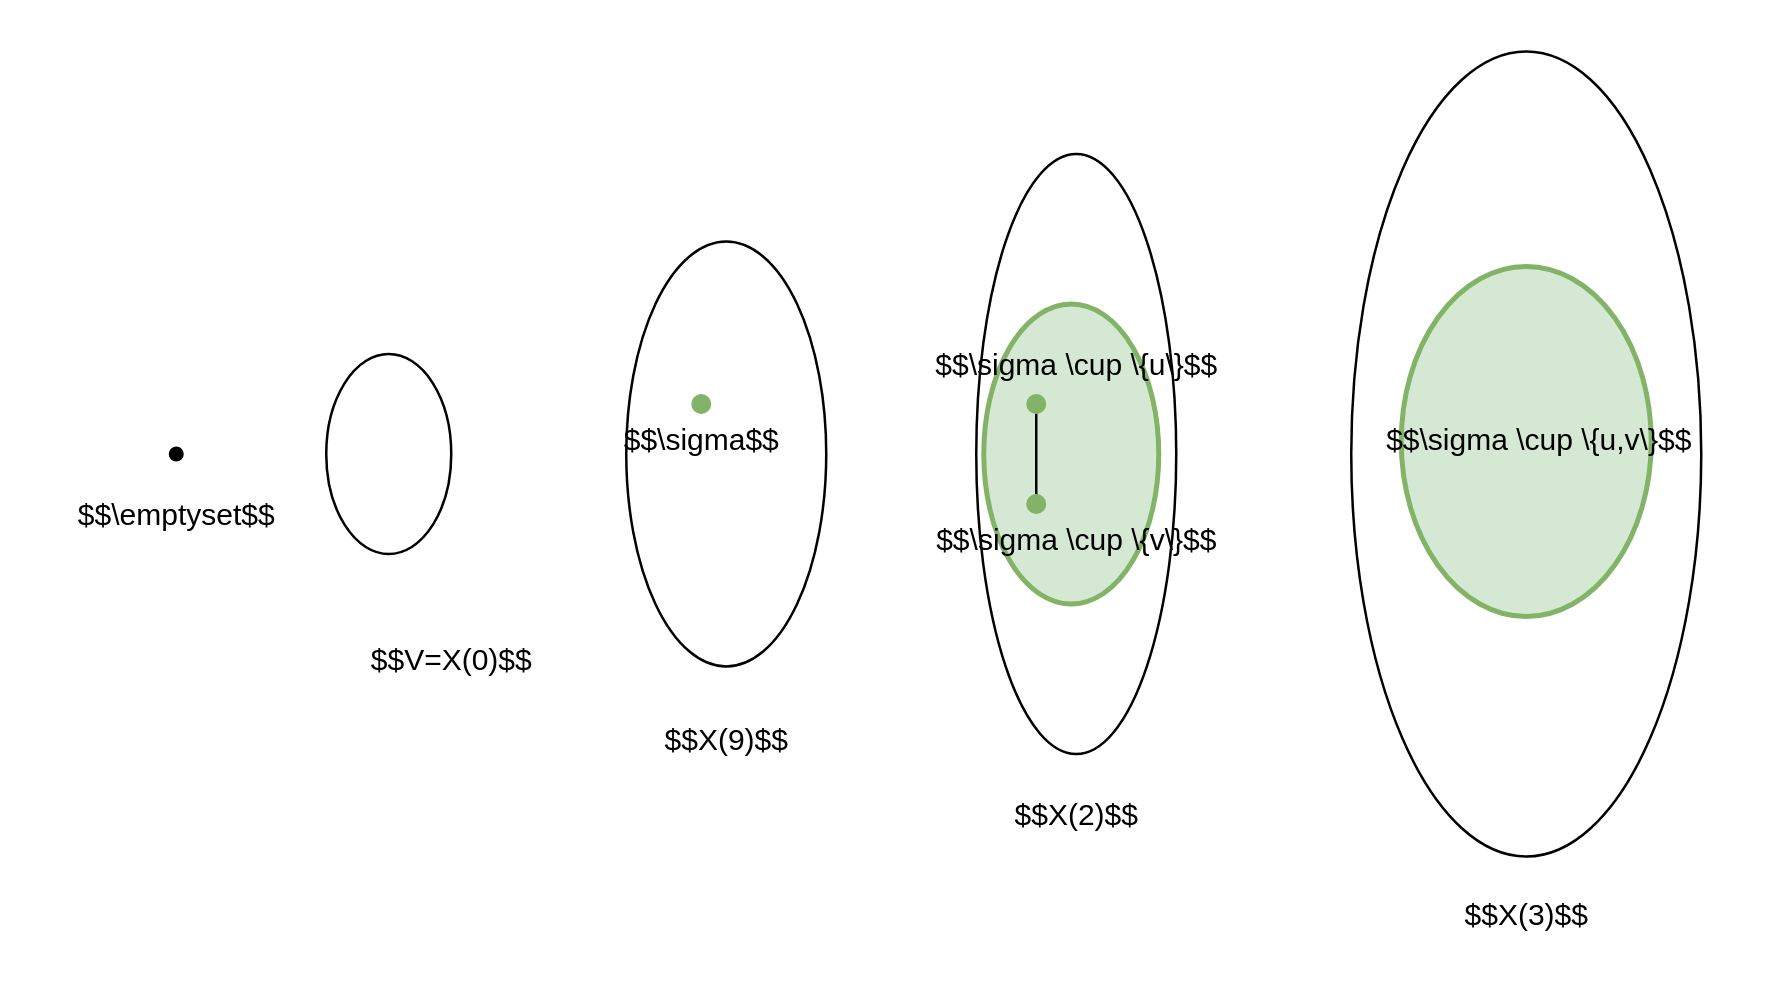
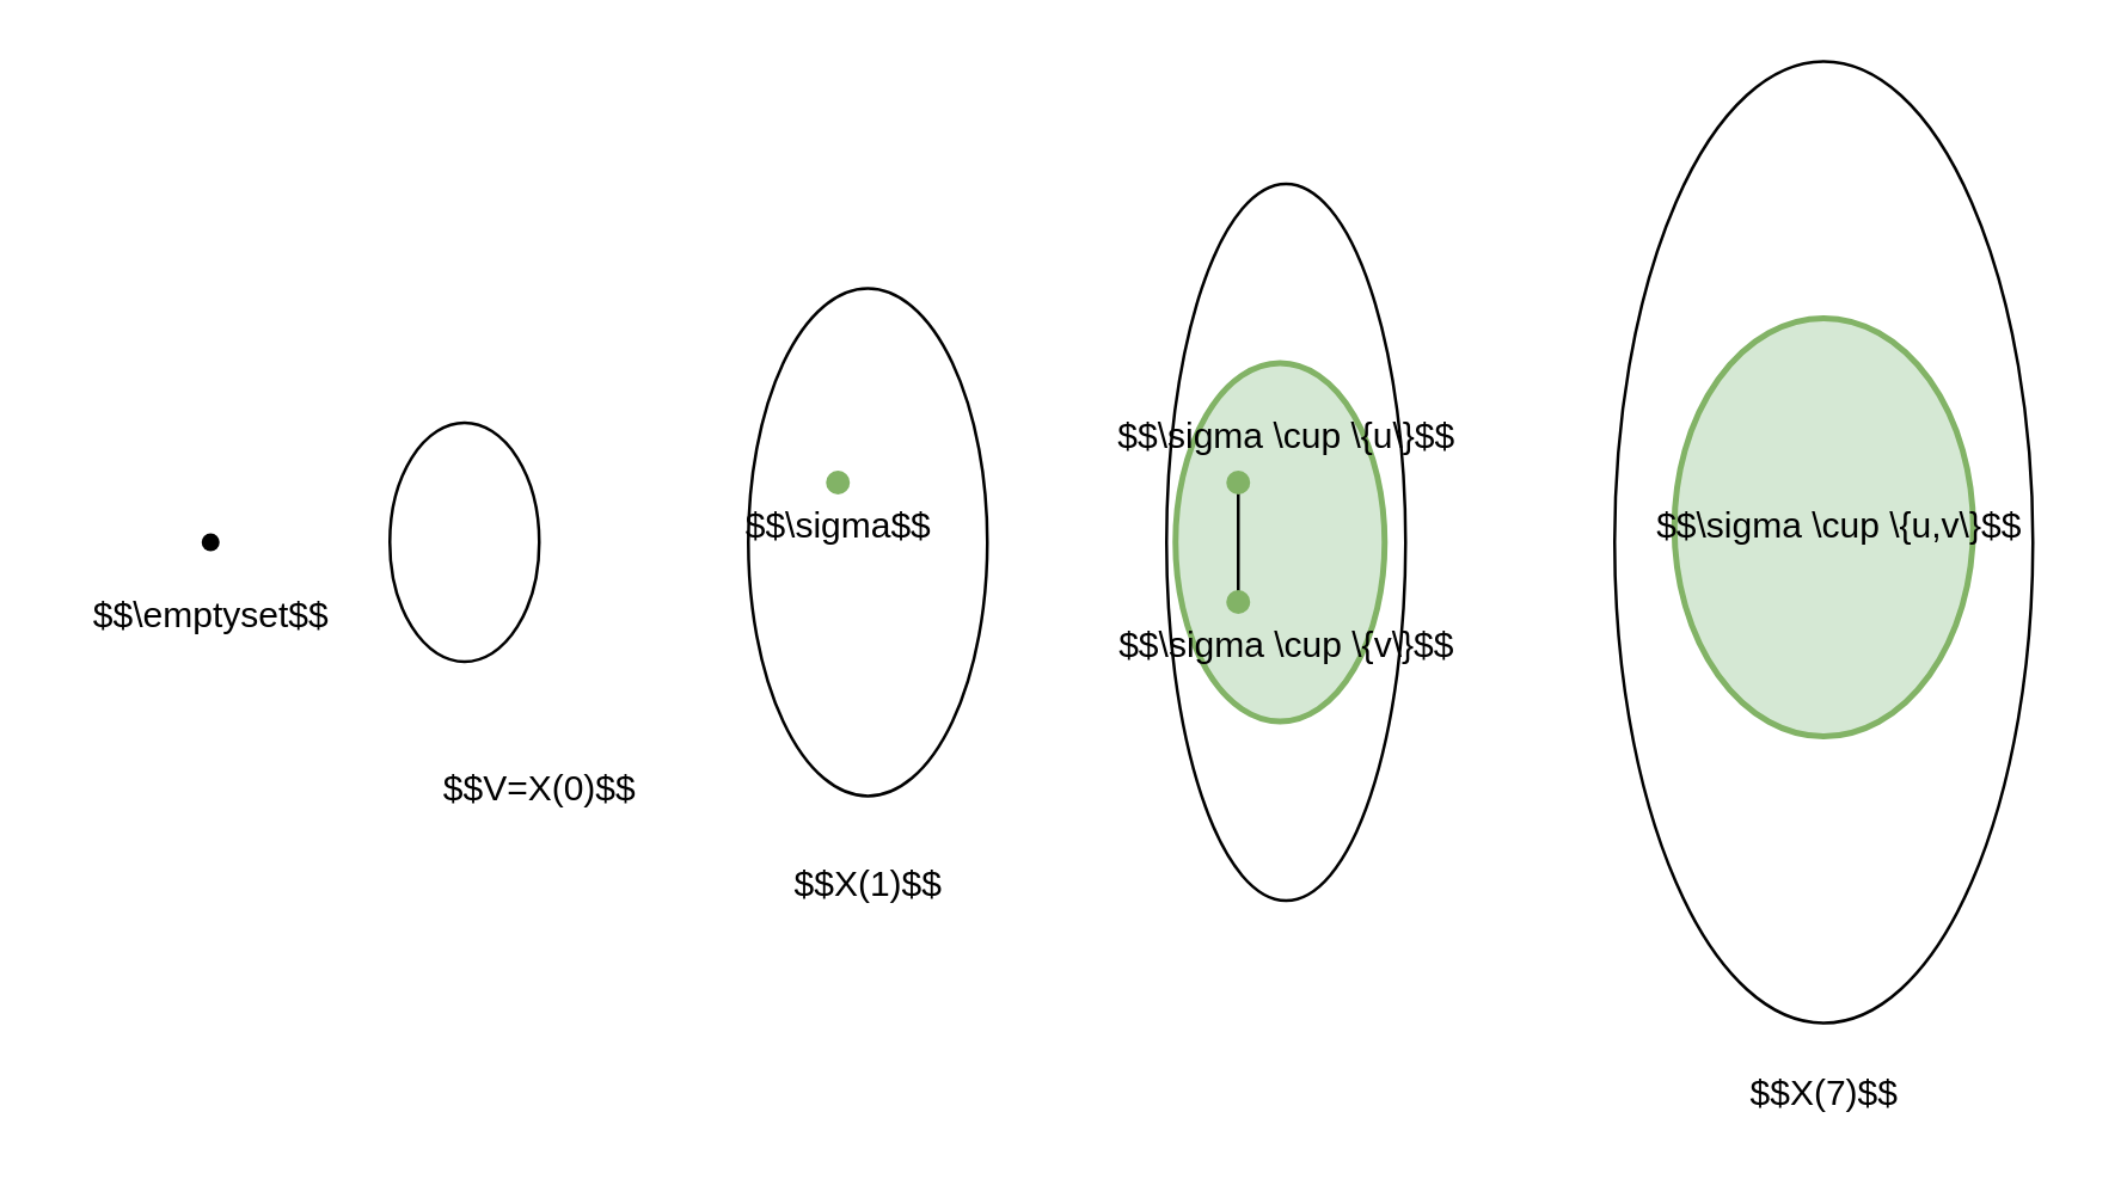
  <mxCell id="0" />
  <mxCell id="1" parent="0" />
  <mxCell id="2" value="" style="shape=waypoint;sketch=0;size=6;pointerEvents=1;points=[];fillColor=none;resizable=0;rotatable=0;perimeter=centerPerimeter;snapToPoint=1;" parent="1" vertex="1"><mxGeometry x="60" y="171" width="20" height="20" as="geometry" /></mxCell>
  <mxCell id="3" value="$$\emptyset$$" style="text;html=1;align=center;verticalAlign=middle;resizable=0;points=[];autosize=1;strokeColor=none;fillColor=none;" parent="1" vertex="1"><mxGeometry x="20" y="191" width="100" height="30" as="geometry" /></mxCell>
  <mxCell id="4" value="" style="ellipse;whiteSpace=wrap;html=1;" parent="1" vertex="1"><mxGeometry x="130" y="141" width="50" height="80" as="geometry" /></mxCell>
  <mxCell id="5" value="$$V=X(0)$$" style="text;html=1;align=center;verticalAlign=middle;resizable=0;points=[];autosize=1;strokeColor=none;fillColor=none;" parent="1" vertex="1"><mxGeometry x="135" y="249" width="90" height="30" as="geometry" /></mxCell>
  <mxCell id="6" value="" style="ellipse;whiteSpace=wrap;html=1;" parent="1" vertex="1"><mxGeometry x="250" y="96" width="80" height="170" as="geometry" /></mxCell>
- <mxCell id="7" value="$$X(9)$$" style="text;html=1;align=center;verticalAlign=middle;resizable=0;points=[];autosize=1;strokeColor=none;fillColor=none;" parent="1" vertex="1"><mxGeometry x="255" y="281" width="70" height="30" as="geometry" /></mxCell>
+ <mxCell id="7" value="$$X(1)$$" style="text;html=1;align=center;verticalAlign=middle;resizable=0;points=[];autosize=1;strokeColor=none;fillColor=none;" parent="1" vertex="1"><mxGeometry x="255" y="281" width="70" height="30" as="geometry" /></mxCell>
  <mxCell id="8" value="" style="ellipse;whiteSpace=wrap;html=1;movable=0;resizable=0;rotatable=0;deletable=0;editable=0;connectable=0;" parent="1" vertex="1"><mxGeometry x="540" y="20" width="140" height="322" as="geometry" /></mxCell>
- <mxCell id="9" value="$$X(3)$$" style="text;html=1;align=center;verticalAlign=middle;resizable=0;points=[];autosize=1;strokeColor=none;fillColor=none;" parent="1" vertex="1"><mxGeometry x="575" y="351" width="70" height="30" as="geometry" /></mxCell>
+ <mxCell id="9" value="$$X(7)$$" style="text;html=1;align=center;verticalAlign=middle;resizable=0;points=[];autosize=1;strokeColor=none;fillColor=none;" parent="1" vertex="1"><mxGeometry x="575" y="351" width="70" height="30" as="geometry" /></mxCell>
  <mxCell id="10" value="" style="ellipse;whiteSpace=wrap;html=1;" parent="1" vertex="1"><mxGeometry x="390" y="61" width="80" height="240" as="geometry" /></mxCell>
- <mxCell id="11" value="$$X(2)$$" style="text;html=1;align=center;verticalAlign=middle;resizable=0;points=[];autosize=1;strokeColor=none;fillColor=none;" parent="1" vertex="1"><mxGeometry x="395" y="311" width="70" height="30" as="geometry" /></mxCell>
  <mxCell id="12" value="$$\sigma$$" style="text;html=1;align=center;verticalAlign=middle;resizable=0;points=[];autosize=1;strokeColor=none;fillColor=none;" vertex="1" parent="1"><mxGeometry x="235" y="161" width="90" height="30" as="geometry" /></mxCell>
  <mxCell id="13" value="" style="endArrow=none;html=1;" edge="1" parent="1"><mxGeometry width="50" height="50" relative="1" as="geometry"><mxPoint x="280" y="161" as="sourcePoint" /><mxPoint x="280" y="161" as="targetPoint" /></mxGeometry></mxCell>
  <mxCell id="14" value="" style="shape=waypoint;sketch=0;size=6;pointerEvents=1;points=[];fillColor=#d5e8d4;resizable=0;rotatable=0;perimeter=centerPerimeter;snapToPoint=1;strokeColor=#82b366;strokeWidth=2;" vertex="1" parent="1"><mxGeometry x="270" y="151" width="20" height="20" as="geometry" /></mxCell>
  <mxCell id="15" value="" style="ellipse;whiteSpace=wrap;html=1;strokeWidth=2;fillColor=#d5e8d4;strokeColor=#82b366;" vertex="1" parent="1"><mxGeometry x="393" y="121" width="70" height="120" as="geometry" /></mxCell>
  <mxCell id="16" value="" style="ellipse;whiteSpace=wrap;html=1;strokeWidth=2;fillColor=#d5e8d4;strokeColor=#82b366;" vertex="1" parent="1"><mxGeometry x="560" y="106" width="100" height="140" as="geometry" /></mxCell>
  <mxCell id="17" value="$$\sigma \cup \{u\}$$" style="text;html=1;align=center;verticalAlign=middle;resizable=0;points=[];autosize=1;strokeColor=none;fillColor=none;" vertex="1" parent="1"><mxGeometry x="360" y="131" width="140" height="30" as="geometry" /></mxCell>
  <mxCell id="18" value="$$\sigma \cup \{u,v\}$$" style="text;html=1;align=center;verticalAlign=middle;resizable=0;points=[];autosize=1;strokeColor=none;fillColor=none;" vertex="1" parent="1"><mxGeometry x="540" y="161" width="150" height="30" as="geometry" /></mxCell>
  <mxCell id="19" value="$$\sigma \cup \{v\}$$" style="text;html=1;align=center;verticalAlign=middle;resizable=0;points=[];autosize=1;strokeColor=none;fillColor=none;" vertex="1" parent="1"><mxGeometry x="360" y="201" width="140" height="30" as="geometry" /></mxCell>
  <mxCell id="20" value="" style="endArrow=none;html=1;exitX=0.717;exitY=0.492;exitDx=0;exitDy=0;exitPerimeter=0;" edge="1" parent="1" source="22" target="21"><mxGeometry width="50" height="50" relative="1" as="geometry"><mxPoint x="390" y="261" as="sourcePoint" /><mxPoint x="440" y="211" as="targetPoint" /></mxGeometry></mxCell>
  <mxCell id="21" value="" style="shape=waypoint;sketch=0;size=6;pointerEvents=1;points=[];fillColor=#d5e8d4;resizable=0;rotatable=0;perimeter=centerPerimeter;snapToPoint=1;strokeWidth=2;strokeColor=#82b366;" vertex="1" parent="1"><mxGeometry x="404" y="151" width="20" height="20" as="geometry" /></mxCell>
  <mxCell id="22" value="" style="shape=waypoint;sketch=0;size=6;pointerEvents=1;points=[];fillColor=#d5e8d4;resizable=0;rotatable=0;perimeter=centerPerimeter;snapToPoint=1;strokeWidth=2;strokeColor=#82b366;" vertex="1" parent="1"><mxGeometry x="404" y="191" width="20" height="20" as="geometry" /></mxCell>
